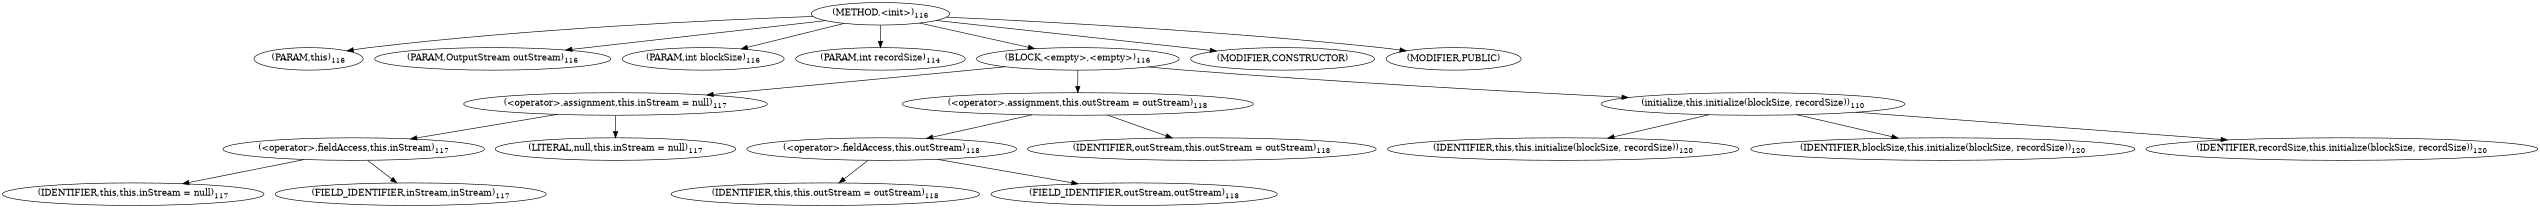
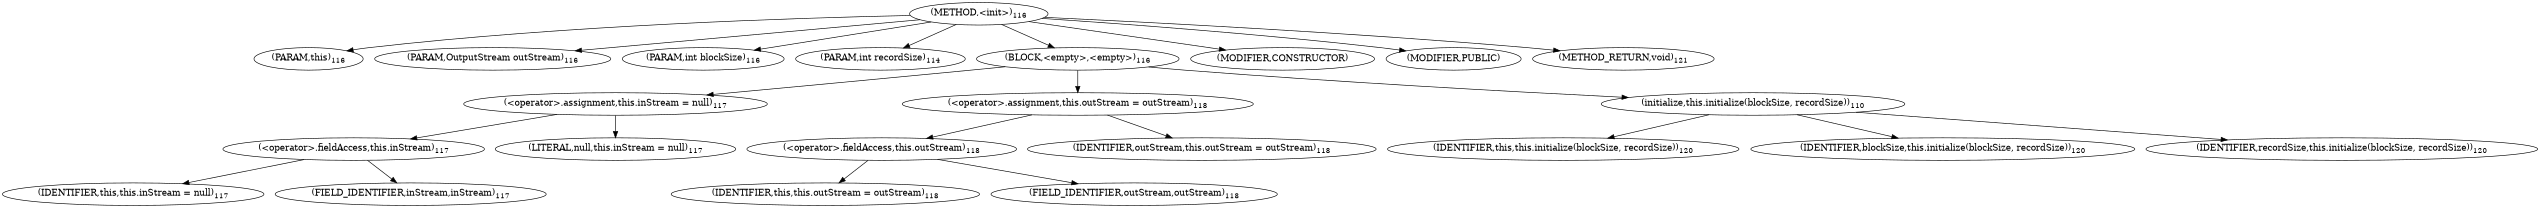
  digraph {
    n1 [label=<(METHOD,&lt;init&gt;)<SUB>116</SUB>>]
    n2 [label=<(PARAM,this)<SUB>116</SUB>>]
    n3 [label=<(PARAM,OutputStream outStream)<SUB>116</SUB>>]
    n4 [label=<(PARAM,int blockSize)<SUB>116</SUB>>]
    n5 [label=<(PARAM,int recordSize)<SUB>114</SUB>>]
    n6 [label=<(BLOCK,&lt;empty&gt;,&lt;empty&gt;)<SUB>116</SUB>>]
    n7 [label=<(MODIFIER,CONSTRUCTOR)>]
    n8 [label=<(MODIFIER,PUBLIC)>]
+   n9 [label=<(METHOD_RETURN,void)<SUB>121</SUB>>]
    n10 [label=<(&lt;operator&gt;.assignment,this.inStream = null)<SUB>117</SUB>>]
    n11 [label=<(&lt;operator&gt;.assignment,this.outStream = outStream)<SUB>118</SUB>>]
    n12 [label=<(initialize,this.initialize(blockSize, recordSize))<SUB>110</SUB>>]
    n13 [label=<(&lt;operator&gt;.fieldAccess,this.inStream)<SUB>117</SUB>>]
    n14 [label=<(LITERAL,null,this.inStream = null)<SUB>117</SUB>>]
    n15 [label=<(&lt;operator&gt;.fieldAccess,this.outStream)<SUB>118</SUB>>]
    n16 [label=<(IDENTIFIER,outStream,this.outStream = outStream)<SUB>118</SUB>>]
    n17 [label=<(IDENTIFIER,this,this.initialize(blockSize, recordSize))<SUB>120</SUB>>]
    n18 [label=<(IDENTIFIER,blockSize,this.initialize(blockSize, recordSize))<SUB>120</SUB>>]
    n19 [label=<(IDENTIFIER,recordSize,this.initialize(blockSize, recordSize))<SUB>120</SUB>>]
    n20 [label=<(IDENTIFIER,this,this.inStream = null)<SUB>117</SUB>>]
    n21 [label=<(FIELD_IDENTIFIER,inStream,inStream)<SUB>117</SUB>>]
    n22 [label=<(IDENTIFIER,this,this.outStream = outStream)<SUB>118</SUB>>]
    n23 [label=<(FIELD_IDENTIFIER,outStream,outStream)<SUB>118</SUB>>]
    n1 -> n2
    n1 -> n3
    n1 -> n4
    n1 -> n5
    n1 -> n6
    n1 -> n7
    n1 -> n8
+   n1 -> n9
    n6 -> n10
    n6 -> n11
    n6 -> n12
    n10 -> n13
    n10 -> n14
    n11 -> n15
    n11 -> n16
    n12 -> n17
    n12 -> n18
    n12 -> n19
    n13 -> n20
    n13 -> n21
    n15 -> n22
    n15 -> n23
  }
